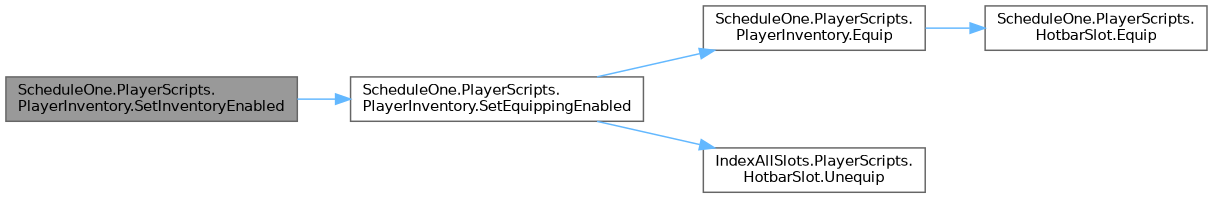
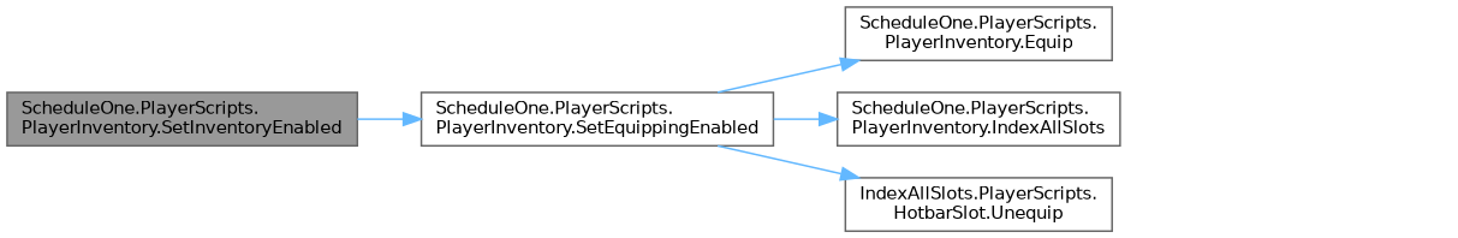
  digraph {
    rankdir=LR
    node [color=grey40 fillcolor=white fontname=Helvetica fontsize=10 shape=box style=filled]
    edge [color=steelblue1 fontname=Helvetica fontsize=10 labelfontname=Helvetica labelfontsize=10 style=solid]
    n1 [color=gray40 fillcolor=grey60 fontcolor=black height=0.2 label="ScheduleOne.PlayerScripts.\lPlayerInventory.SetInventoryEnabled" width=0.4]
    n2 [height=0.2 label="ScheduleOne.PlayerScripts.\lPlayerInventory.SetEquippingEnabled" width=0.4]
    n3 [height=0.2 label="ScheduleOne.PlayerScripts.\lPlayerInventory.Equip" width=0.4]
+   n4 [height=0.2 label="ScheduleOne.PlayerScripts.\lPlayerInventory.IndexAllSlots" width=0.4]
    n5 [height=0.2 label="IndexAllSlots.PlayerScripts.\lHotbarSlot.Unequip" width=0.4]
-   n6 [height=0.2 label="ScheduleOne.PlayerScripts.\lHotbarSlot.Equip" width=0.4]
    n1 -> n2
    n2 -> n3
+   n2 -> n4
    n2 -> n5
-   n3 -> n6
  }
